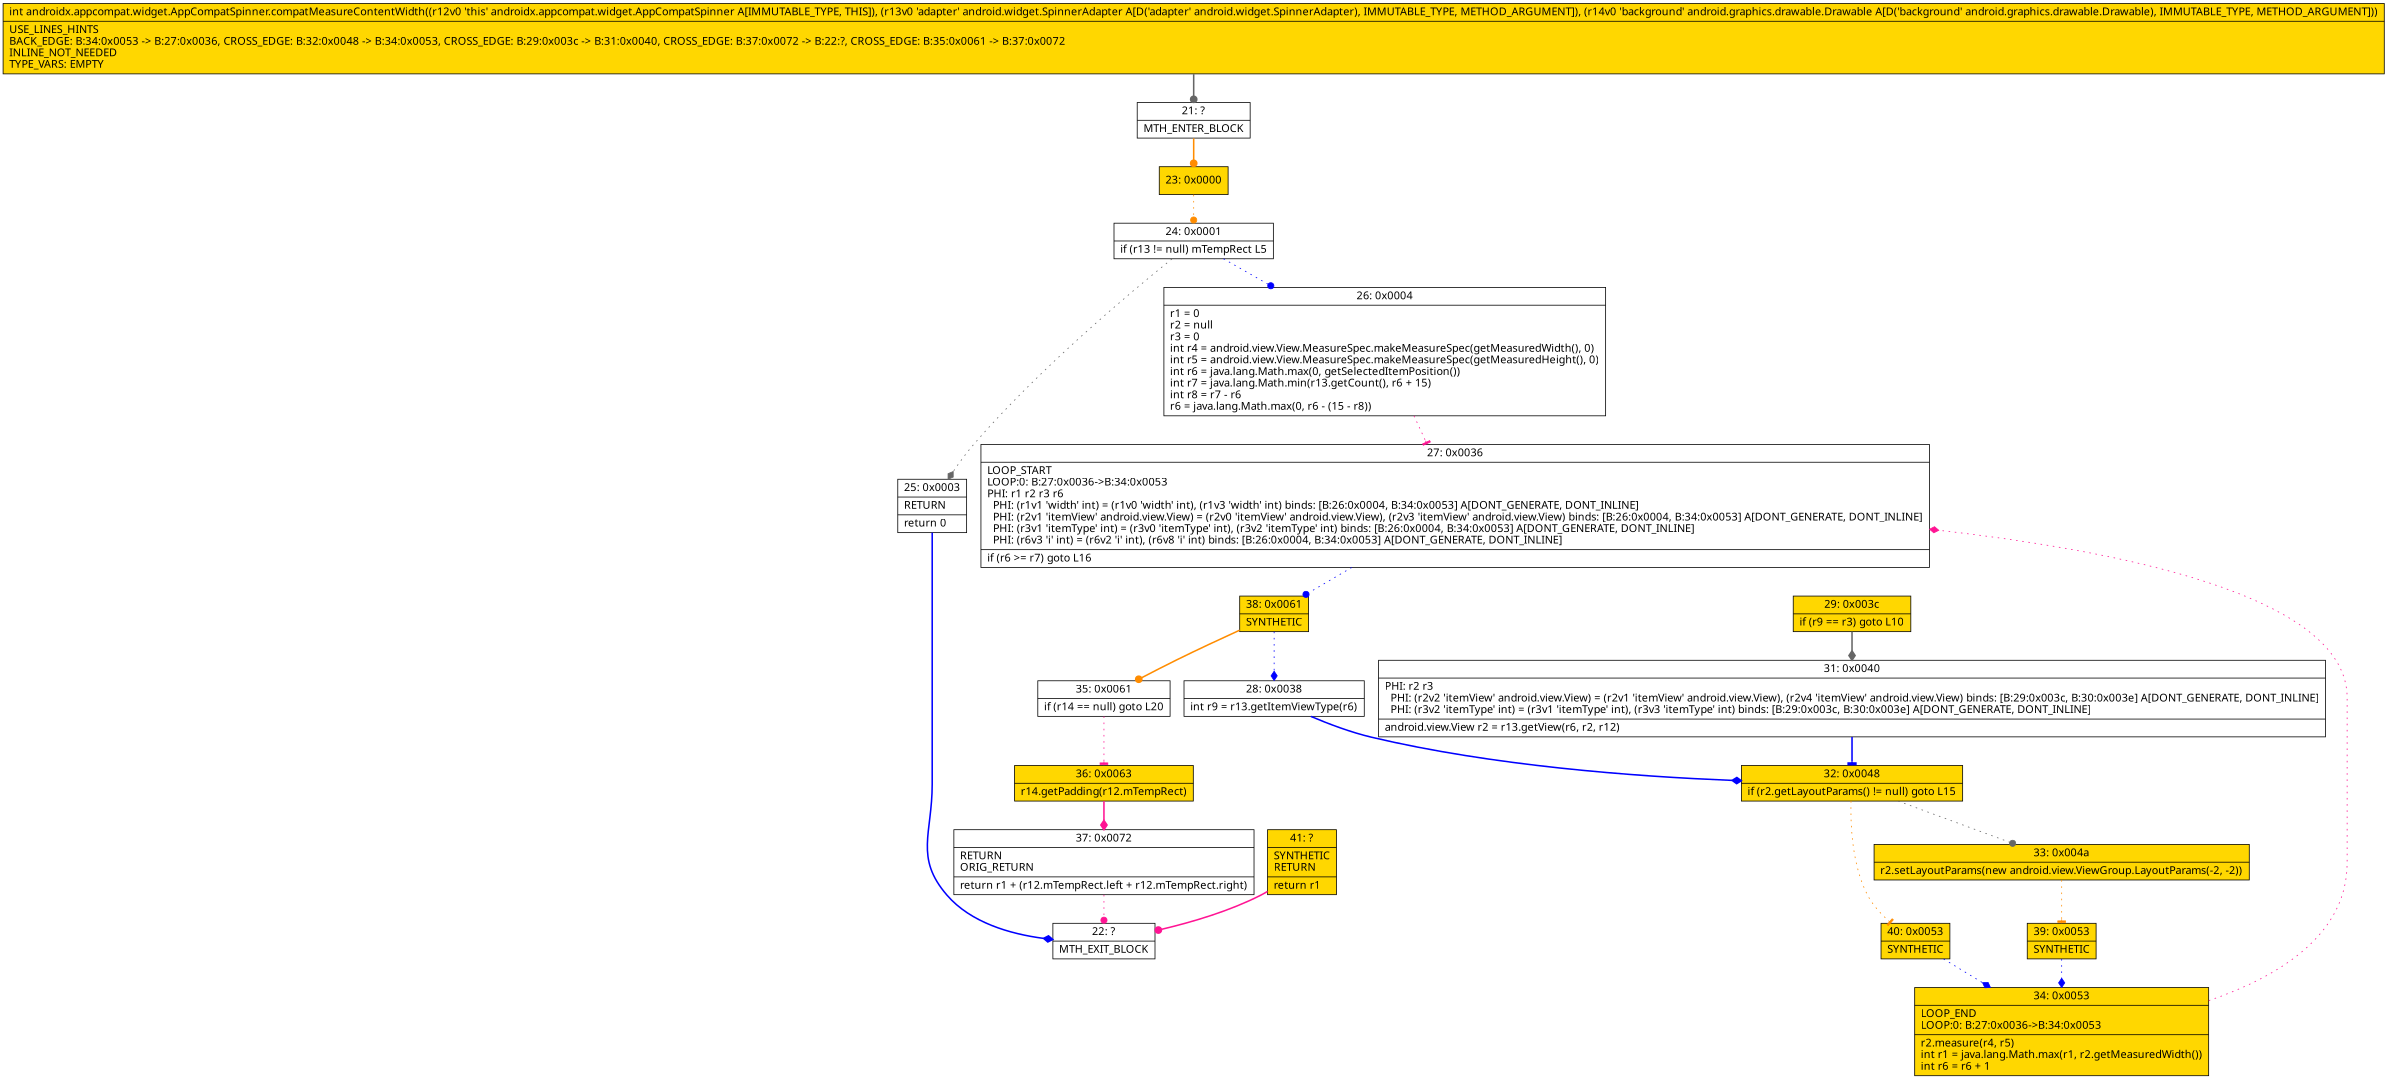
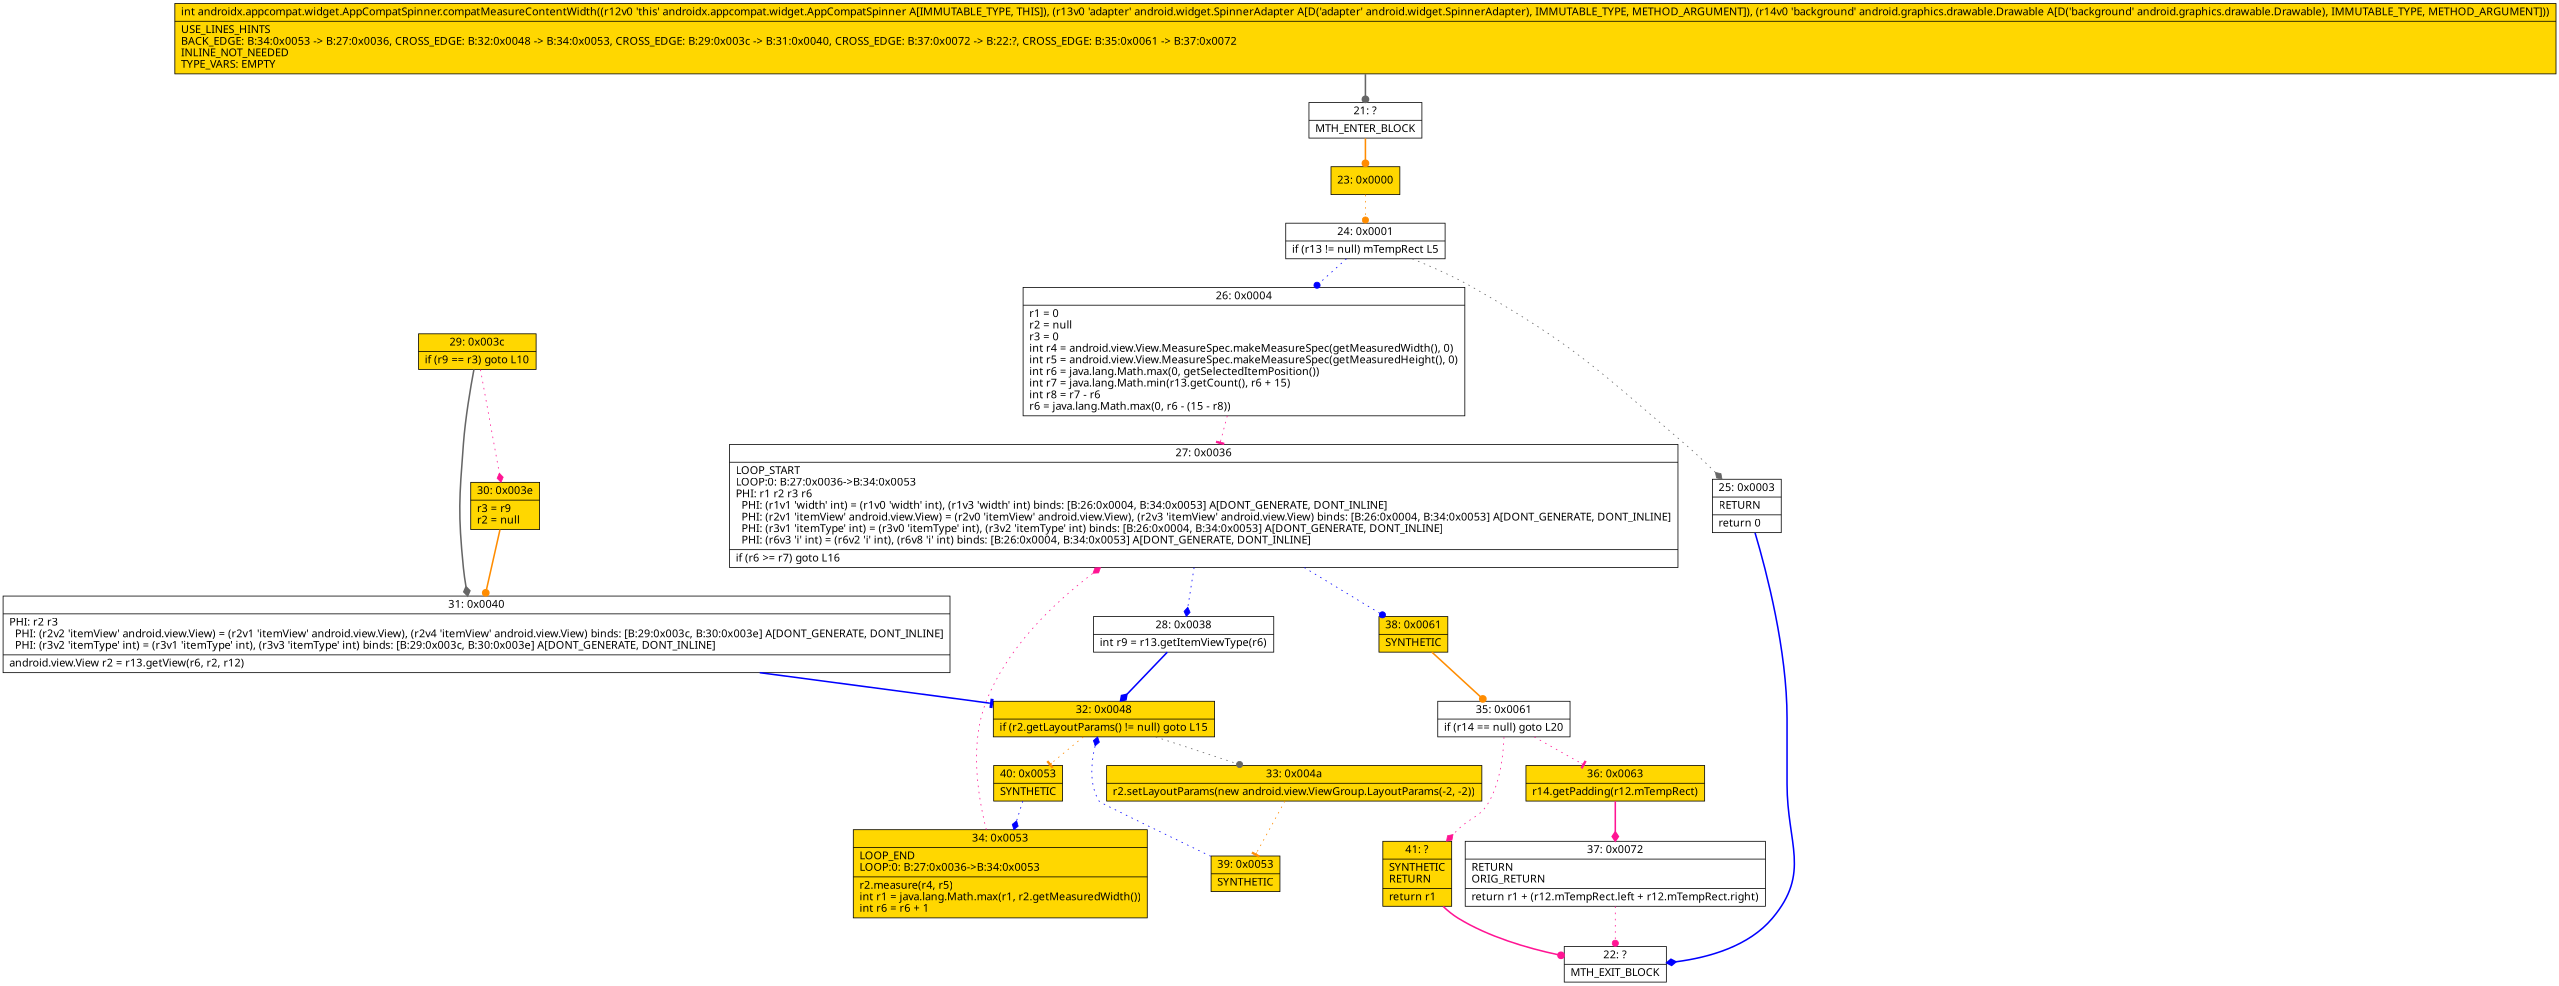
  digraph {
    fontname="Noto Sans"
    node [fillcolor=gold fontname="Noto Sans" shape=record style=filled]
    edge [arrowhead=diamond color=blue fontname="Noto Sans" style=dotted]
    n1 [fillcolor=white label="{21\:\ ?|MTH_ENTER_BLOCK\l}"]
    n2 [label="{23\:\ 0x0000}"]
    n3 [fillcolor=white label="{24\:\ 0x0001|if (r13 != null) mTempRect L5\l}"]
    n4 [fillcolor=white label="{25\:\ 0x0003|RETURN\l|return 0\l}"]
    n5 [fillcolor=white label="{26\:\ 0x0004|r1 = 0\lr2 = null\lr3 = 0\lint r4 = android.view.View.MeasureSpec.makeMeasureSpec(getMeasuredWidth(), 0)\lint r5 = android.view.View.MeasureSpec.makeMeasureSpec(getMeasuredHeight(), 0)\lint r6 = java.lang.Math.max(0, getSelectedItemPosition())\lint r7 = java.lang.Math.min(r13.getCount(), r6 + 15)\lint r8 = r7 \- r6\lr6 = java.lang.Math.max(0, r6 \- (15 \- r8))\l}"]
    n6 [fillcolor=white label="{22\:\ ?|MTH_EXIT_BLOCK\l}"]
    n7 [fillcolor=white label="{27\:\ 0x0036|LOOP_START\lLOOP:0: B:27:0x0036\-\>B:34:0x0053\lPHI: r1 r2 r3 r6 \l  PHI: (r1v1 'width' int) = (r1v0 'width' int), (r1v3 'width' int) binds: [B:26:0x0004, B:34:0x0053] A[DONT_GENERATE, DONT_INLINE]\l  PHI: (r2v1 'itemView' android.view.View) = (r2v0 'itemView' android.view.View), (r2v3 'itemView' android.view.View) binds: [B:26:0x0004, B:34:0x0053] A[DONT_GENERATE, DONT_INLINE]\l  PHI: (r3v1 'itemType' int) = (r3v0 'itemType' int), (r3v2 'itemType' int) binds: [B:26:0x0004, B:34:0x0053] A[DONT_GENERATE, DONT_INLINE]\l  PHI: (r6v3 'i' int) = (r6v2 'i' int), (r6v8 'i' int) binds: [B:26:0x0004, B:34:0x0053] A[DONT_GENERATE, DONT_INLINE]\l|if (r6 \>= r7) goto L16\l}"]
    n8 [fillcolor=white label="{28\:\ 0x0038|int r9 = r13.getItemViewType(r6)\l}"]
    n9 [label="{38\:\ 0x0061|SYNTHETIC\l}"]
    n10 [label="{32\:\ 0x0048|if (r2.getLayoutParams() != null) goto L15\l}"]
    n11 [fillcolor=white label="{35\:\ 0x0061|if (r14 == null) goto L20\l}"]
    n12 [label="{29\:\ 0x003c|if (r9 == r3) goto L10\l}"]
+   n13 [label="{30\:\ 0x003e|r3 = r9\lr2 = null\l}"]
    n14 [fillcolor=white label="{31\:\ 0x0040|PHI: r2 r3 \l  PHI: (r2v2 'itemView' android.view.View) = (r2v1 'itemView' android.view.View), (r2v4 'itemView' android.view.View) binds: [B:29:0x003c, B:30:0x003e] A[DONT_GENERATE, DONT_INLINE]\l  PHI: (r3v2 'itemType' int) = (r3v1 'itemType' int), (r3v3 'itemType' int) binds: [B:29:0x003c, B:30:0x003e] A[DONT_GENERATE, DONT_INLINE]\l|android.view.View r2 = r13.getView(r6, r2, r12)\l}"]
    n15 [label="{33\:\ 0x004a|r2.setLayoutParams(new android.view.ViewGroup.LayoutParams(\-2, \-2))\l}"]
    n16 [label="{40\:\ 0x0053|SYNTHETIC\l}"]
    n17 [label="{39\:\ 0x0053|SYNTHETIC\l}"]
    n18 [label="{34\:\ 0x0053|LOOP_END\lLOOP:0: B:27:0x0036\-\>B:34:0x0053\l|r2.measure(r4, r5)\lint r1 = java.lang.Math.max(r1, r2.getMeasuredWidth())\lint r6 = r6 + 1\l}"]
    n19 [label="{36\:\ 0x0063|r14.getPadding(r12.mTempRect)\l}"]
    n20 [label="{41\:\ ?|SYNTHETIC\lRETURN\l|return r1\l}"]
    n21 [fillcolor=white label="{37\:\ 0x0072|RETURN\lORIG_RETURN\l|return r1 + (r12.mTempRect.left + r12.mTempRect.right)\l}"]
    n22 [label="{int androidx.appcompat.widget.AppCompatSpinner.compatMeasureContentWidth((r12v0 'this' androidx.appcompat.widget.AppCompatSpinner A[IMMUTABLE_TYPE, THIS]), (r13v0 'adapter' android.widget.SpinnerAdapter A[D('adapter' android.widget.SpinnerAdapter), IMMUTABLE_TYPE, METHOD_ARGUMENT]), (r14v0 'background' android.graphics.drawable.Drawable A[D('background' android.graphics.drawable.Drawable), IMMUTABLE_TYPE, METHOD_ARGUMENT]))  | USE_LINES_HINTS\lBACK_EDGE: B:34:0x0053 \-\> B:27:0x0036, CROSS_EDGE: B:32:0x0048 \-\> B:34:0x0053, CROSS_EDGE: B:29:0x003c \-\> B:31:0x0040, CROSS_EDGE: B:37:0x0072 \-\> B:22:?, CROSS_EDGE: B:35:0x0061 \-\> B:37:0x0072\lINLINE_NOT_NEEDED\lTYPE_VARS: EMPTY\l}"]
    n1 -> n2 [arrowhead=dot color=darkorange style=bold]
    n2 -> n3 [arrowhead=dot color=darkorange]
    n3 -> n4 [color=gray40]
    n3 -> n5 [arrowhead=dot]
    n4 -> n6 [style=bold]
    n5 -> n7 [arrowhead=tee color=deeppink]
-   n9 -> n8
+   n7 -> n8
    n7 -> n9 [arrowhead=dot]
    n8 -> n10 [style=bold]
    n9 -> n11 [arrowhead=dot color=darkorange style=bold]
    n10 -> n15 [arrowhead=dot color=gray40]
    n10 -> n16 [arrowhead=tee color=darkorange]
    n11 -> n19 [arrowhead=tee color=deeppink]
+   n11 -> n20 [color=deeppink]
+   n12 -> n13 [color=deeppink]
    n12 -> n14 [color=gray40 style=bold]
+   n13 -> n14 [arrowhead=dot color=darkorange style=bold]
    n14 -> n10 [arrowhead=tee style=bold]
    n15 -> n17 [arrowhead=tee color=darkorange]
    n16 -> n18
-   n17 -> n18
+   n17 -> n10
    n18 -> n7 [color=deeppink]
    n19 -> n21 [color=deeppink style=bold]
    n20 -> n6 [arrowhead=dot color=deeppink style=bold]
    n21 -> n6 [arrowhead=dot color=deeppink]
    n22 -> n1 [arrowhead=dot color=gray40 style=bold]
  }
